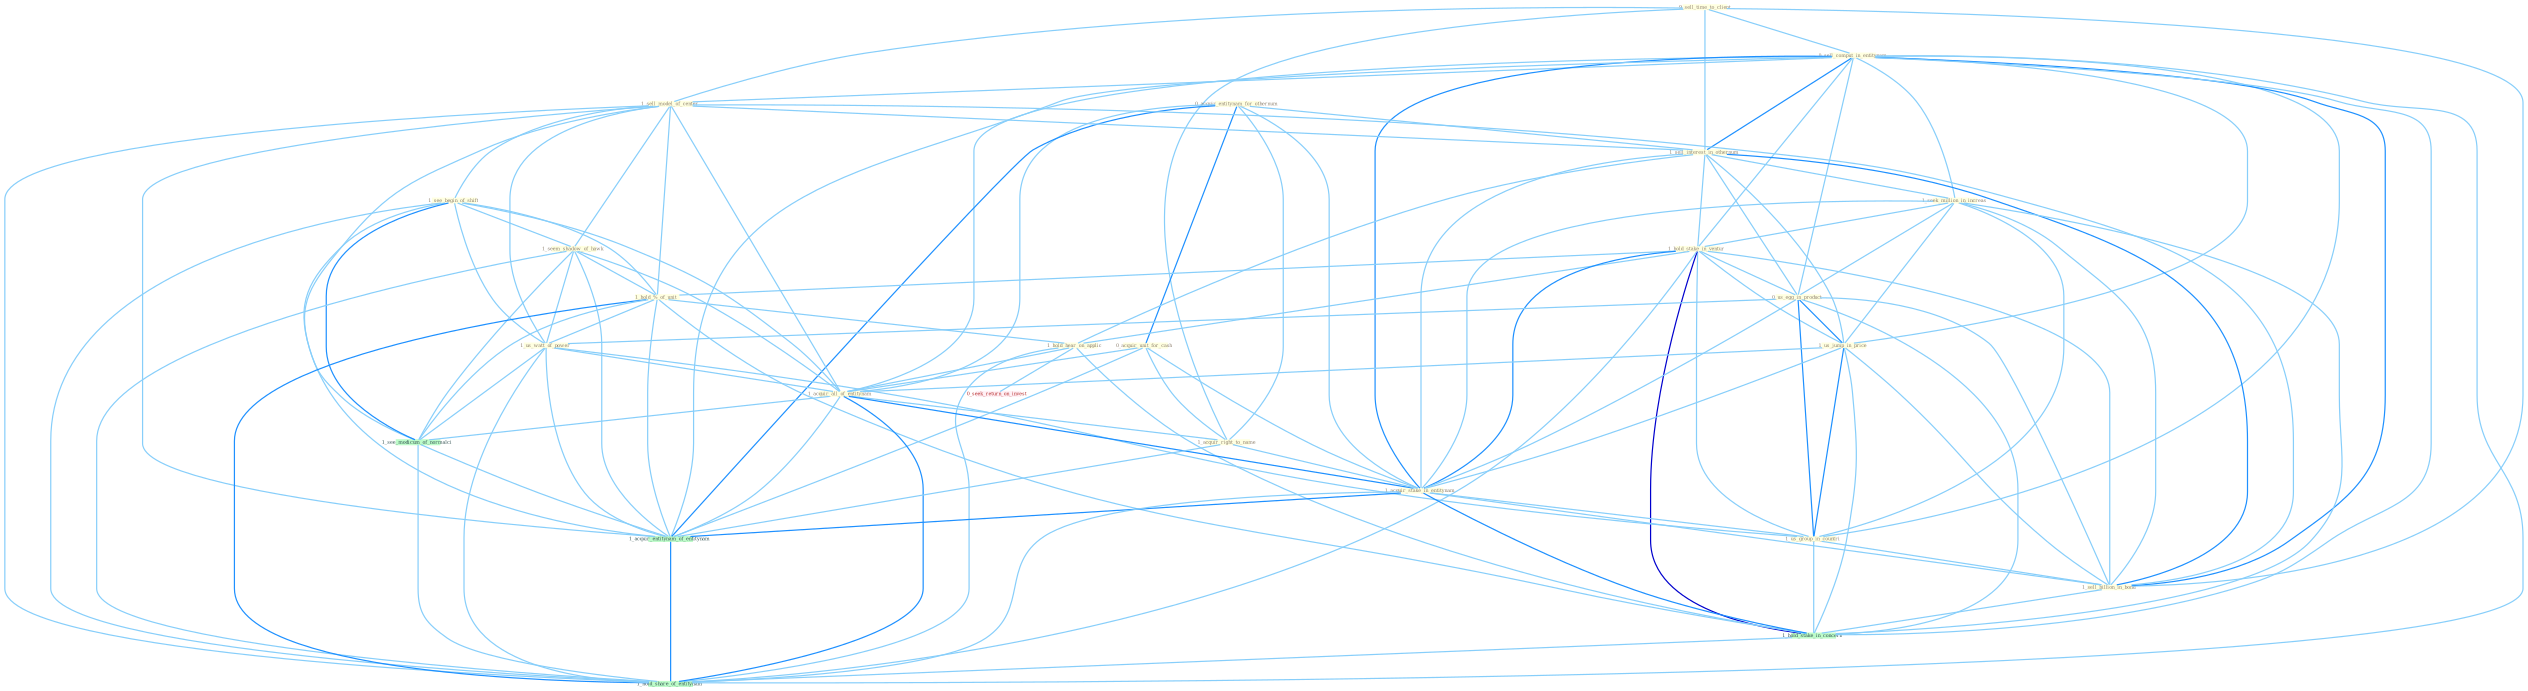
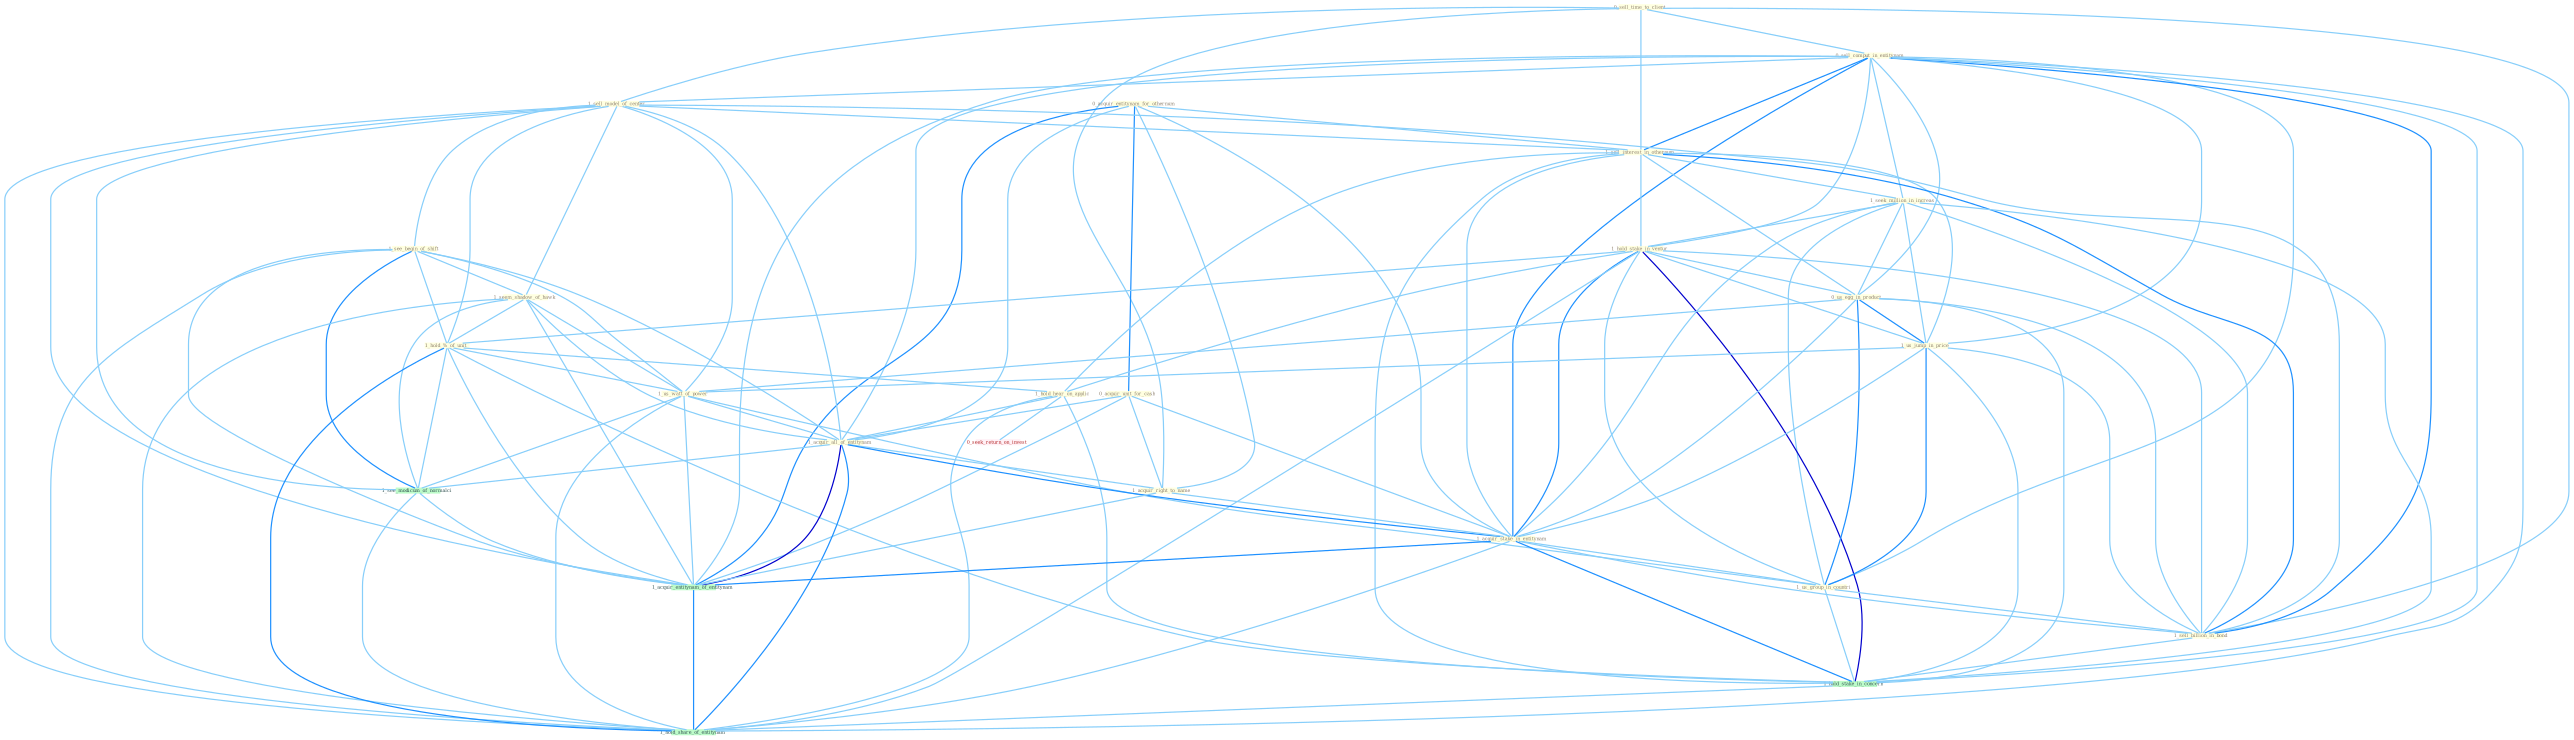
  graph {
    node [color="#ffffe0" fixedsize=true fontcolor="#8b7d6b" fontsize=4 shape=polygon style=filled]
    edge [color="#87cefa" w=1]
    "0_seek_return_on_invest " [color="#fff0f5" fontcolor="#b22222" height=.06 width=.5]
-   "0_sell_time_to_client " [height=.06 width=.5 label="9_sell_time_to_client"]
+   "0_sell_time_to_client " [height=.06 width=.5]
    "0_sell_comput_in_entitynam " [height=.06 width=.5]
    "0_acquir_entitynam_for_othernum " [height=.06 width=.5]
    "1_sell_model_of_center " [height=.06 width=.5]
    "1_see_begin_of_shift " [height=.06 width=.5]
    "1_seem_shadow_of_hawk " [height=.06 width=.5]
    "1_sell_interest_in_othernum " [height=.06 width=.5]
    "1_seek_million_in_increas " [height=.06 width=.5]
    "1_hold_stake_in_ventur " [height=.06 width=.5]
    "0_us_egg_in_product " [height=.06 width=.5]
    "0_acquir_unit_for_cash " [height=.06 width=.5]
    "1_hold_%_of_unit " [height=.06 width=.5]
    "1_us_jump_in_price " [height=.06 width=.5]
    "1_hold_hear_on_applic " [height=.06 width=.5]
    "1_us_watt_of_power " [height=.06 width=.5]
    "1_acquir_all_of_entitynam " [height=.06 width=.5]
    "1_acquir_right_to_name " [height=.06 width=.5]
    "1_acquir_stake_in_entitynam " [height=.06 width=.5]
    "1_us_group_in_countri " [height=.06 width=.5]
    "1_sell_billion_in_bond " [height=.06 width=.5]
    "1_hold_stake_in_concern " [color="#BDFCC9" fontcolor="#2f4f4f" height=.06 width=.5]
    "1_acquir_entitynam_of_entitynam " [color="#BDFCC9" fontcolor="#2f4f4f" height=.06 width=.5]
    "1_hold_share_of_entitynam " [color="#BDFCC9" fontcolor="#2f4f4f" height=.06 width=.5]
    "1_see_modicum_of_normalci " [color="#BDFCC9" fontcolor="#2f4f4f" height=.06 width=.5]
    subgraph sub_1 {
      "0_seek_return_on_invest "
    }
    subgraph sub_2 {
      "0_sell_time_to_client "
      "0_sell_comput_in_entitynam "
      "0_acquir_entitynam_for_othernum "
      "1_sell_model_of_center "
      "1_see_begin_of_shift "
      "1_seem_shadow_of_hawk "
      "1_sell_interest_in_othernum "
      "1_seek_million_in_increas "
      "1_hold_stake_in_ventur "
      "0_us_egg_in_product "
      "0_acquir_unit_for_cash "
      "1_hold_%_of_unit "
      "1_us_jump_in_price "
      "1_hold_hear_on_applic "
      "1_us_watt_of_power "
      "1_acquir_all_of_entitynam "
      "1_acquir_right_to_name "
      "1_acquir_stake_in_entitynam "
      "1_us_group_in_countri "
      "1_sell_billion_in_bond "
    }
    "0_sell_time_to_client " -- "0_sell_comput_in_entitynam "
    "0_sell_time_to_client " -- "1_sell_model_of_center "
    "0_sell_time_to_client " -- "1_sell_interest_in_othernum "
    "0_sell_time_to_client " -- "1_acquir_right_to_name "
    "0_sell_time_to_client " -- "1_sell_billion_in_bond "
    "0_sell_comput_in_entitynam " -- "1_sell_model_of_center "
    "0_sell_comput_in_entitynam " -- "1_sell_interest_in_othernum " [color="#1e90ff" w=2]
    "0_sell_comput_in_entitynam " -- "1_seek_million_in_increas "
    "0_sell_comput_in_entitynam " -- "1_hold_stake_in_ventur "
    "0_sell_comput_in_entitynam " -- "0_us_egg_in_product "
    "0_sell_comput_in_entitynam " -- "1_us_jump_in_price "
    "0_sell_comput_in_entitynam " -- "1_acquir_all_of_entitynam "
    "0_sell_comput_in_entitynam " -- "1_acquir_stake_in_entitynam " [color="#1e90ff" w=2]
    "0_sell_comput_in_entitynam " -- "1_us_group_in_countri "
    "0_sell_comput_in_entitynam " -- "1_sell_billion_in_bond " [color="#1e90ff" w=2]
    "0_sell_comput_in_entitynam " -- "1_hold_stake_in_concern "
    "0_sell_comput_in_entitynam " -- "1_acquir_entitynam_of_entitynam "
    "0_sell_comput_in_entitynam " -- "1_hold_share_of_entitynam "
    "0_acquir_entitynam_for_othernum " -- "1_sell_interest_in_othernum "
    "0_acquir_entitynam_for_othernum " -- "0_acquir_unit_for_cash " [color="#1e90ff" w=2]
    "0_acquir_entitynam_for_othernum " -- "1_acquir_all_of_entitynam "
    "0_acquir_entitynam_for_othernum " -- "1_acquir_right_to_name "
    "0_acquir_entitynam_for_othernum " -- "1_acquir_stake_in_entitynam "
    "0_acquir_entitynam_for_othernum " -- "1_acquir_entitynam_of_entitynam " [color="#1e90ff" w=2]
    "1_sell_model_of_center " -- "1_see_begin_of_shift "
    "1_sell_model_of_center " -- "1_seem_shadow_of_hawk "
    "1_sell_model_of_center " -- "1_sell_interest_in_othernum "
    "1_sell_model_of_center " -- "1_hold_%_of_unit "
    "1_sell_model_of_center " -- "1_us_watt_of_power "
    "1_sell_model_of_center " -- "1_acquir_all_of_entitynam "
    "1_sell_model_of_center " -- "1_sell_billion_in_bond "
    "1_sell_model_of_center " -- "1_acquir_entitynam_of_entitynam "
    "1_sell_model_of_center " -- "1_hold_share_of_entitynam "
    "1_sell_model_of_center " -- "1_see_modicum_of_normalci "
    "1_see_begin_of_shift " -- "1_seem_shadow_of_hawk "
    "1_see_begin_of_shift " -- "1_hold_%_of_unit "
    "1_see_begin_of_shift " -- "1_us_watt_of_power "
    "1_see_begin_of_shift " -- "1_acquir_all_of_entitynam "
    "1_see_begin_of_shift " -- "1_acquir_entitynam_of_entitynam "
    "1_see_begin_of_shift " -- "1_hold_share_of_entitynam "
    "1_see_begin_of_shift " -- "1_see_modicum_of_normalci " [color="#1e90ff" w=2]
    "1_seem_shadow_of_hawk " -- "1_hold_%_of_unit "
    "1_seem_shadow_of_hawk " -- "1_us_watt_of_power "
    "1_seem_shadow_of_hawk " -- "1_acquir_all_of_entitynam "
    "1_seem_shadow_of_hawk " -- "1_acquir_entitynam_of_entitynam "
    "1_seem_shadow_of_hawk " -- "1_hold_share_of_entitynam "
    "1_seem_shadow_of_hawk " -- "1_see_modicum_of_normalci "
    "1_sell_interest_in_othernum " -- "1_seek_million_in_increas "
    "1_sell_interest_in_othernum " -- "1_hold_stake_in_ventur "
    "1_sell_interest_in_othernum " -- "0_us_egg_in_product "
    "1_sell_interest_in_othernum " -- "1_us_jump_in_price "
    "1_sell_interest_in_othernum " -- "1_hold_hear_on_applic "
    "1_sell_interest_in_othernum " -- "1_acquir_stake_in_entitynam "
    "1_sell_interest_in_othernum " -- "1_sell_billion_in_bond " [color="#1e90ff" w=2]
+   "1_sell_interest_in_othernum " -- "1_hold_stake_in_concern "
    "1_seek_million_in_increas " -- "1_hold_stake_in_ventur "
    "1_seek_million_in_increas " -- "0_us_egg_in_product "
    "1_seek_million_in_increas " -- "1_us_jump_in_price "
    "1_seek_million_in_increas " -- "1_acquir_stake_in_entitynam "
    "1_seek_million_in_increas " -- "1_us_group_in_countri "
    "1_seek_million_in_increas " -- "1_sell_billion_in_bond "
    "1_seek_million_in_increas " -- "1_hold_stake_in_concern "
    "1_hold_stake_in_ventur " -- "0_us_egg_in_product "
    "1_hold_stake_in_ventur " -- "1_hold_%_of_unit "
    "1_hold_stake_in_ventur " -- "1_us_jump_in_price "
    "1_hold_stake_in_ventur " -- "1_hold_hear_on_applic "
    "1_hold_stake_in_ventur " -- "1_acquir_stake_in_entitynam " [color="#1e90ff" w=2]
    "1_hold_stake_in_ventur " -- "1_us_group_in_countri "
    "1_hold_stake_in_ventur " -- "1_sell_billion_in_bond "
    "1_hold_stake_in_ventur " -- "1_hold_stake_in_concern " [color="#0000cd" w=3]
    "1_hold_stake_in_ventur " -- "1_hold_share_of_entitynam "
    "0_us_egg_in_product " -- "1_us_jump_in_price " [color="#1e90ff" w=2]
    "0_us_egg_in_product " -- "1_us_watt_of_power "
    "0_us_egg_in_product " -- "1_acquir_stake_in_entitynam "
    "0_us_egg_in_product " -- "1_us_group_in_countri " [color="#1e90ff" w=2]
    "0_us_egg_in_product " -- "1_sell_billion_in_bond "
    "0_us_egg_in_product " -- "1_hold_stake_in_concern "
    "0_acquir_unit_for_cash " -- "1_acquir_all_of_entitynam "
    "0_acquir_unit_for_cash " -- "1_acquir_right_to_name "
    "0_acquir_unit_for_cash " -- "1_acquir_stake_in_entitynam "
    "0_acquir_unit_for_cash " -- "1_acquir_entitynam_of_entitynam "
    "1_hold_%_of_unit " -- "1_hold_hear_on_applic "
    "1_hold_%_of_unit " -- "1_us_watt_of_power "
    "1_hold_%_of_unit " -- "1_hold_stake_in_concern "
    "1_hold_%_of_unit " -- "1_acquir_entitynam_of_entitynam "
    "1_hold_%_of_unit " -- "1_hold_share_of_entitynam " [color="#1e90ff" w=2]
    "1_hold_%_of_unit " -- "1_see_modicum_of_normalci "
-   "1_us_jump_in_price " -- "1_acquir_all_of_entitynam "
+   "1_us_jump_in_price " -- "1_us_watt_of_power "
    "1_us_jump_in_price " -- "1_acquir_stake_in_entitynam "
    "1_us_jump_in_price " -- "1_us_group_in_countri " [color="#1e90ff" w=2]
    "1_us_jump_in_price " -- "1_sell_billion_in_bond "
    "1_us_jump_in_price " -- "1_hold_stake_in_concern "
    "1_hold_hear_on_applic " -- "0_seek_return_on_invest "
    "1_hold_hear_on_applic " -- "1_acquir_all_of_entitynam "
    "1_hold_hear_on_applic " -- "1_hold_stake_in_concern "
    "1_hold_hear_on_applic " -- "1_hold_share_of_entitynam "
    "1_us_watt_of_power " -- "1_acquir_all_of_entitynam "
    "1_us_watt_of_power " -- "1_us_group_in_countri "
    "1_us_watt_of_power " -- "1_acquir_entitynam_of_entitynam "
    "1_us_watt_of_power " -- "1_hold_share_of_entitynam "
    "1_us_watt_of_power " -- "1_see_modicum_of_normalci "
    "1_acquir_all_of_entitynam " -- "1_acquir_right_to_name "
    "1_acquir_all_of_entitynam " -- "1_acquir_stake_in_entitynam " [color="#1e90ff" w=2]
-   "1_acquir_all_of_entitynam " -- "1_acquir_entitynam_of_entitynam " [w=3]
+   "1_acquir_all_of_entitynam " -- "1_acquir_entitynam_of_entitynam " [color="#0000cd" w=3]
    "1_acquir_all_of_entitynam " -- "1_hold_share_of_entitynam " [color="#1e90ff" w=2]
    "1_acquir_all_of_entitynam " -- "1_see_modicum_of_normalci "
    "1_acquir_right_to_name " -- "1_acquir_stake_in_entitynam "
    "1_acquir_right_to_name " -- "1_acquir_entitynam_of_entitynam "
    "1_acquir_stake_in_entitynam " -- "1_us_group_in_countri "
    "1_acquir_stake_in_entitynam " -- "1_sell_billion_in_bond "
    "1_acquir_stake_in_entitynam " -- "1_hold_stake_in_concern " [color="#1e90ff" w=2]
    "1_acquir_stake_in_entitynam " -- "1_acquir_entitynam_of_entitynam " [color="#1e90ff" w=2]
    "1_acquir_stake_in_entitynam " -- "1_hold_share_of_entitynam "
    "1_us_group_in_countri " -- "1_sell_billion_in_bond "
    "1_us_group_in_countri " -- "1_hold_stake_in_concern "
    "1_sell_billion_in_bond " -- "1_hold_stake_in_concern "
    "1_hold_stake_in_concern " -- "1_hold_share_of_entitynam "
    "1_acquir_entitynam_of_entitynam " -- "1_hold_share_of_entitynam " [color="#1e90ff" w=2]
    "1_see_modicum_of_normalci " -- "1_acquir_entitynam_of_entitynam "
    "1_see_modicum_of_normalci " -- "1_hold_share_of_entitynam "
  }
